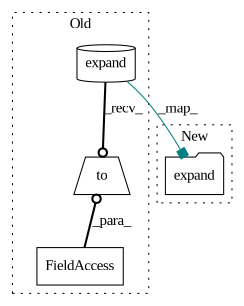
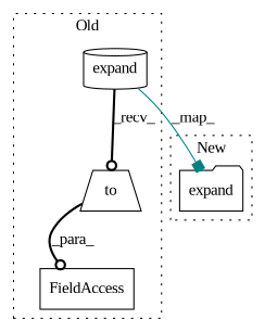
  digraph {
    fontname="Liberation Serif"
    node [a=32 l="7,1" fontname="Liberation Serif"]
    edge [color=black style=bold arrowhead=odot fontname="Liberation Serif"]
    n1 [label=expand s="3792,3818" shape=cylinder]
    n2 [l="3,1" label=to s="3820,3829" shape=trapezium]
    n3 [a=22 l=6 label=FieldAccess s=3823 shape=box]
    n4 [label=expand s="3807,3833" shape=folder]
    subgraph cluster_1 {
      label=Old
      style=dotted
      n1
      n2
      n3
    }
    subgraph cluster_2 {
      label=New
      style=dotted
      n4
    }
    n1 -> n2 [label=_recv_]
    n1 -> n4 [label=_map_ color=teal style=solid arrowhead=box]
-   n3 -> n2 [label=_para_]
+   n2 -> n3 [label=_para_]
  }
